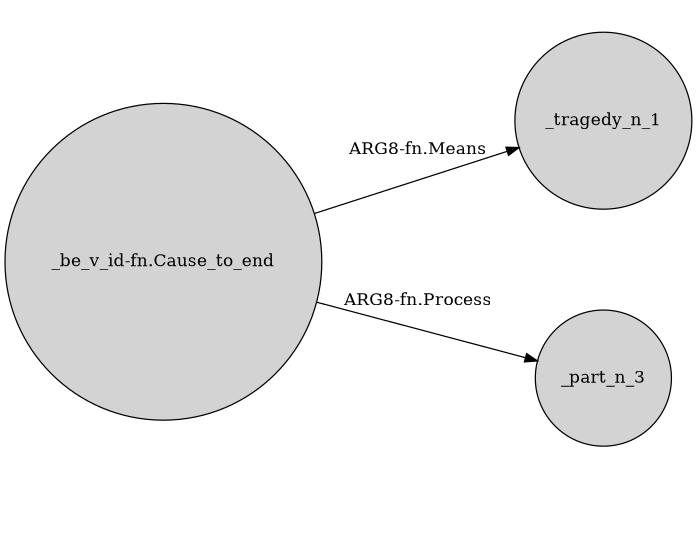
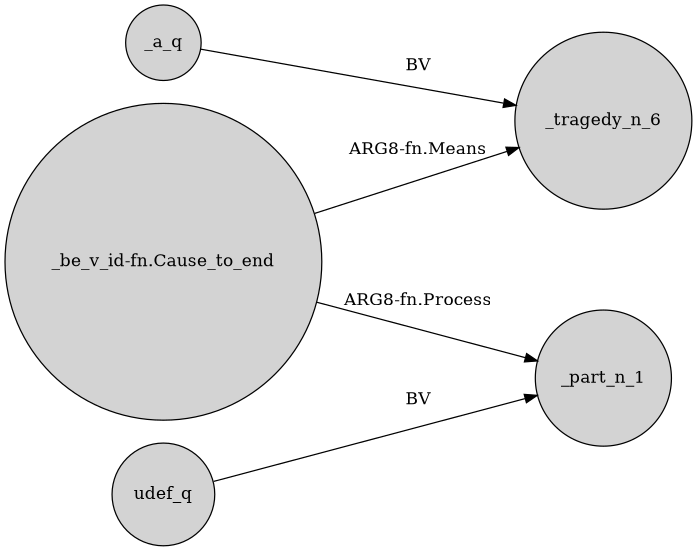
  digraph {
    rankdir=LR
    node [shape=circle style=filled]
    "_be_v_id-fn.Cause_to_end"
-   _tragedy_n_1
-   _part_n_1 [label=_part_n_3]
+   _tragedy_n_1 [label=_tragedy_n_6]
+   _part_n_1
+   _a_q
+   udef_q
    "_be_v_id-fn.Cause_to_end" -> _tragedy_n_1 [label="ARG8-fn.Means"]
    "_be_v_id-fn.Cause_to_end" -> _part_n_1 [label="ARG8-fn.Process"]
+   _a_q -> _tragedy_n_1 [label=BV]
+   udef_q -> _part_n_1 [label=BV]
  }
